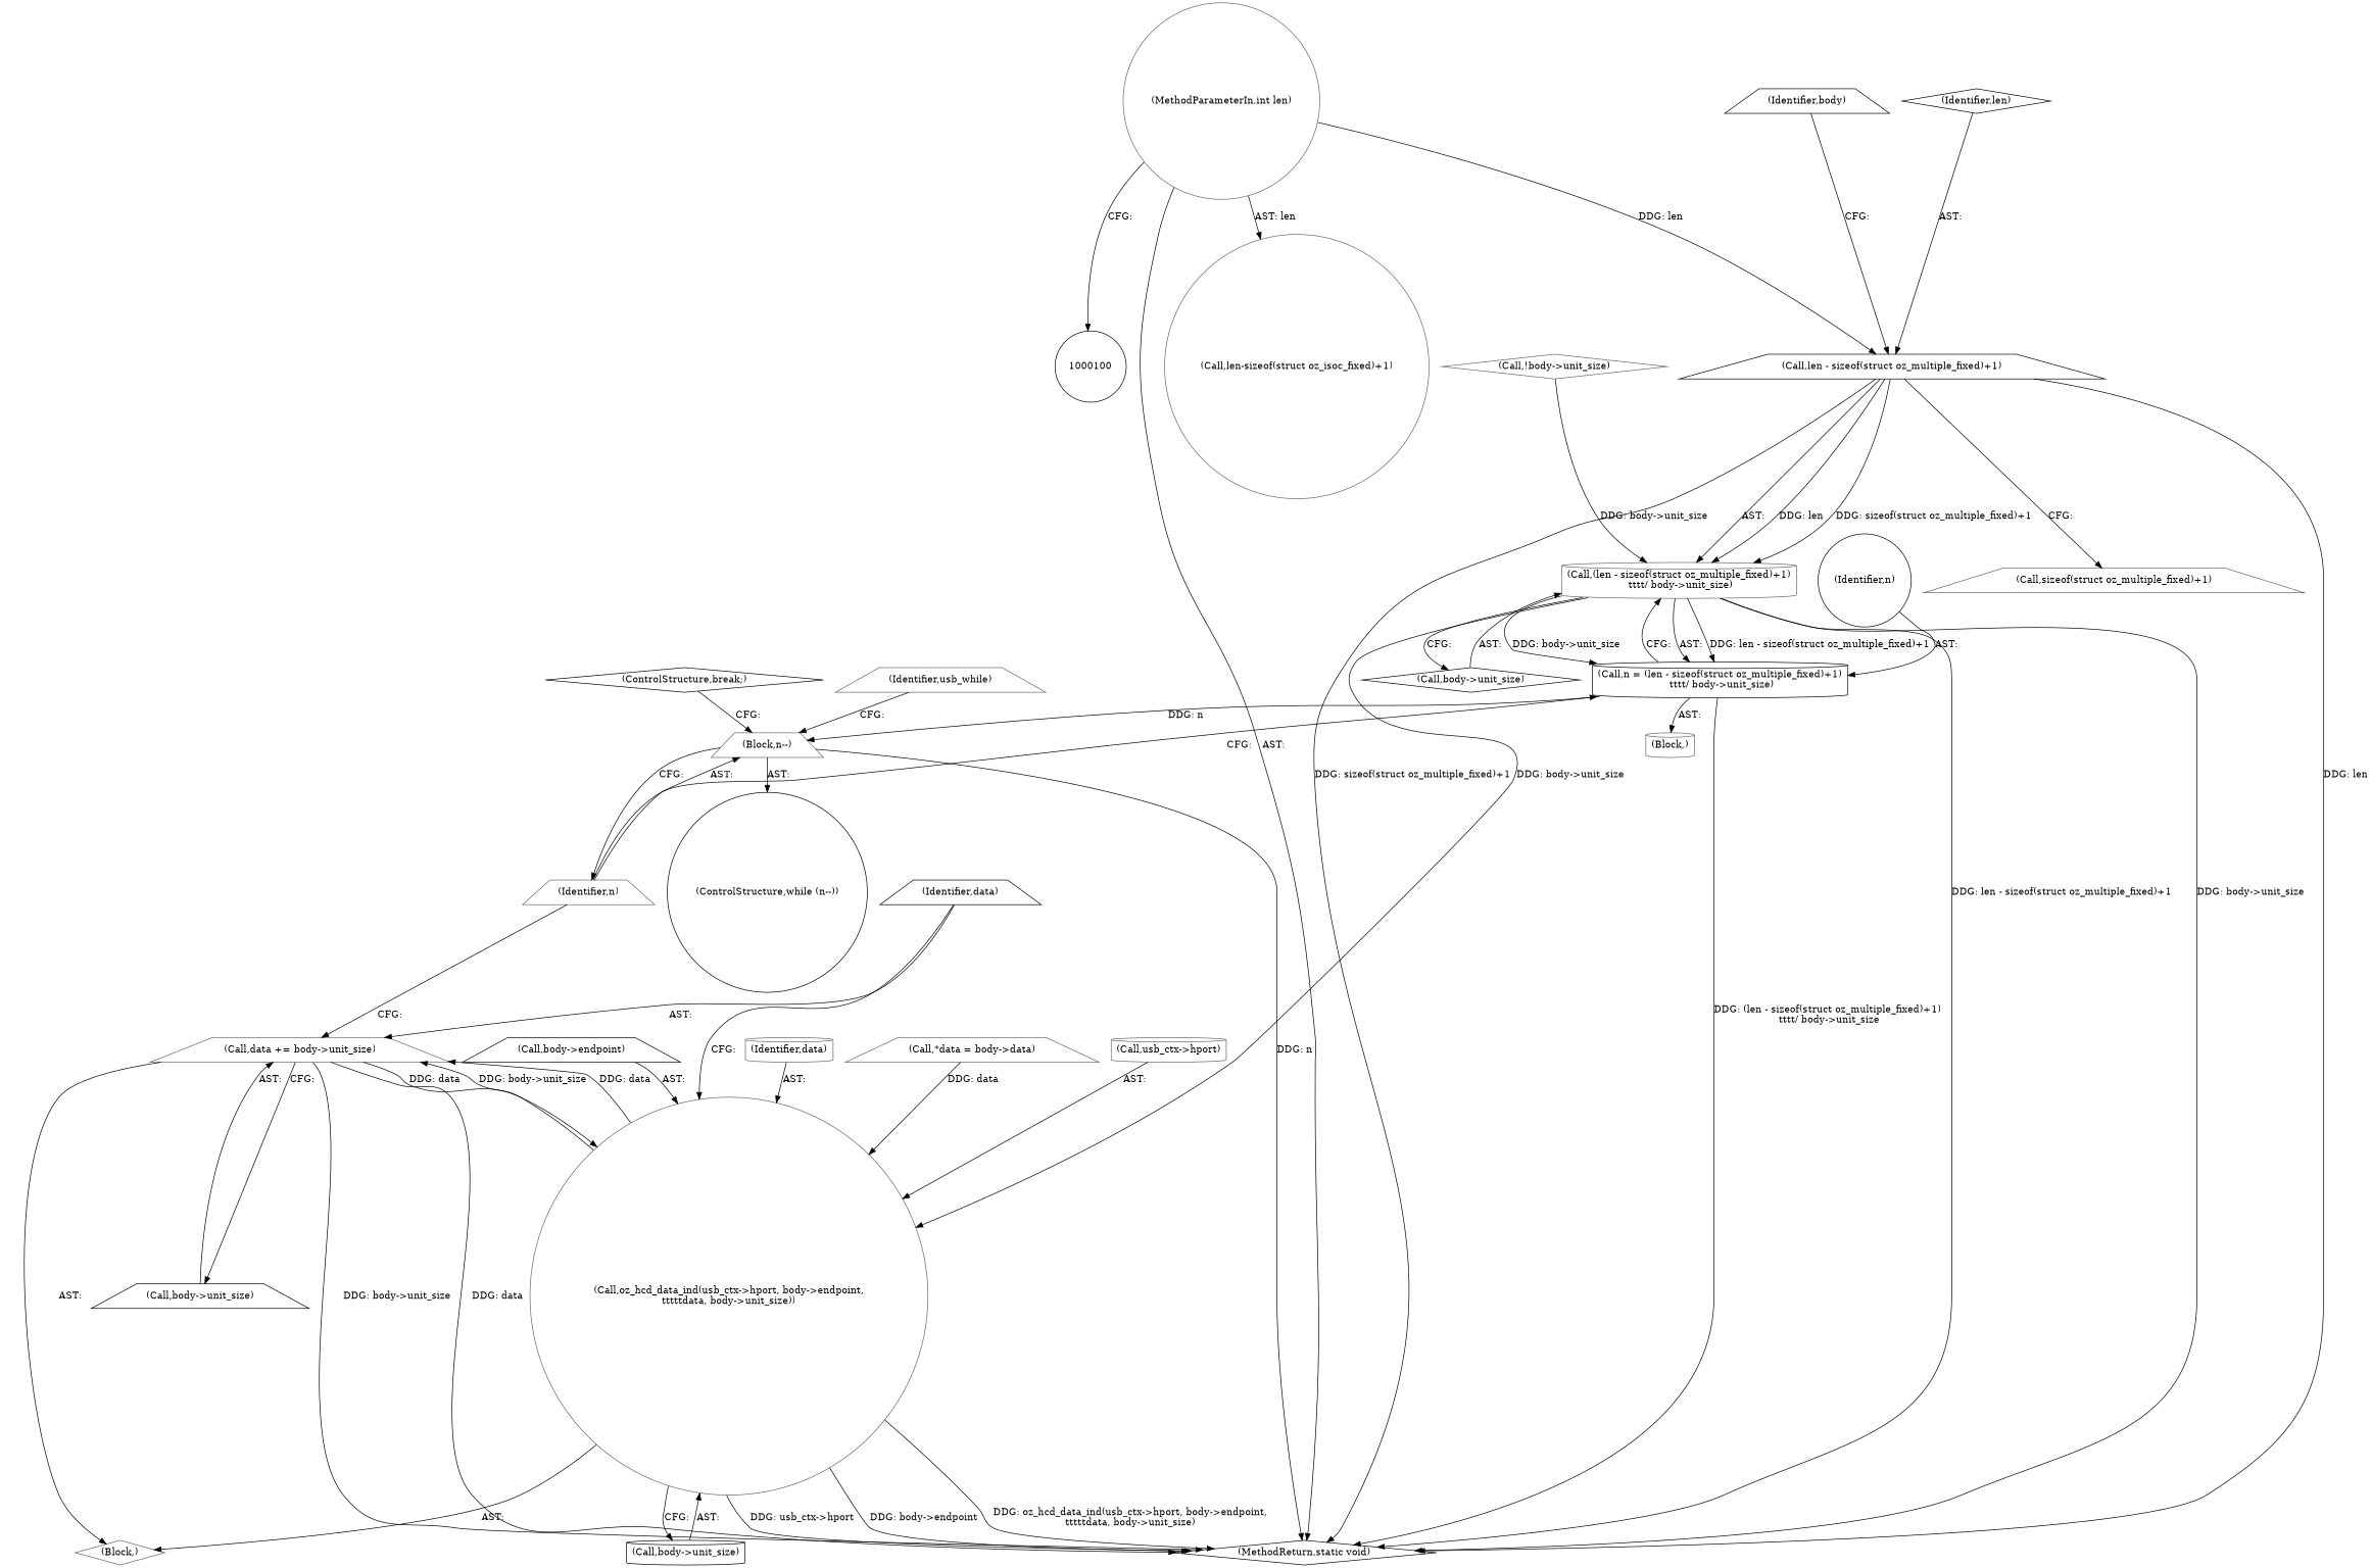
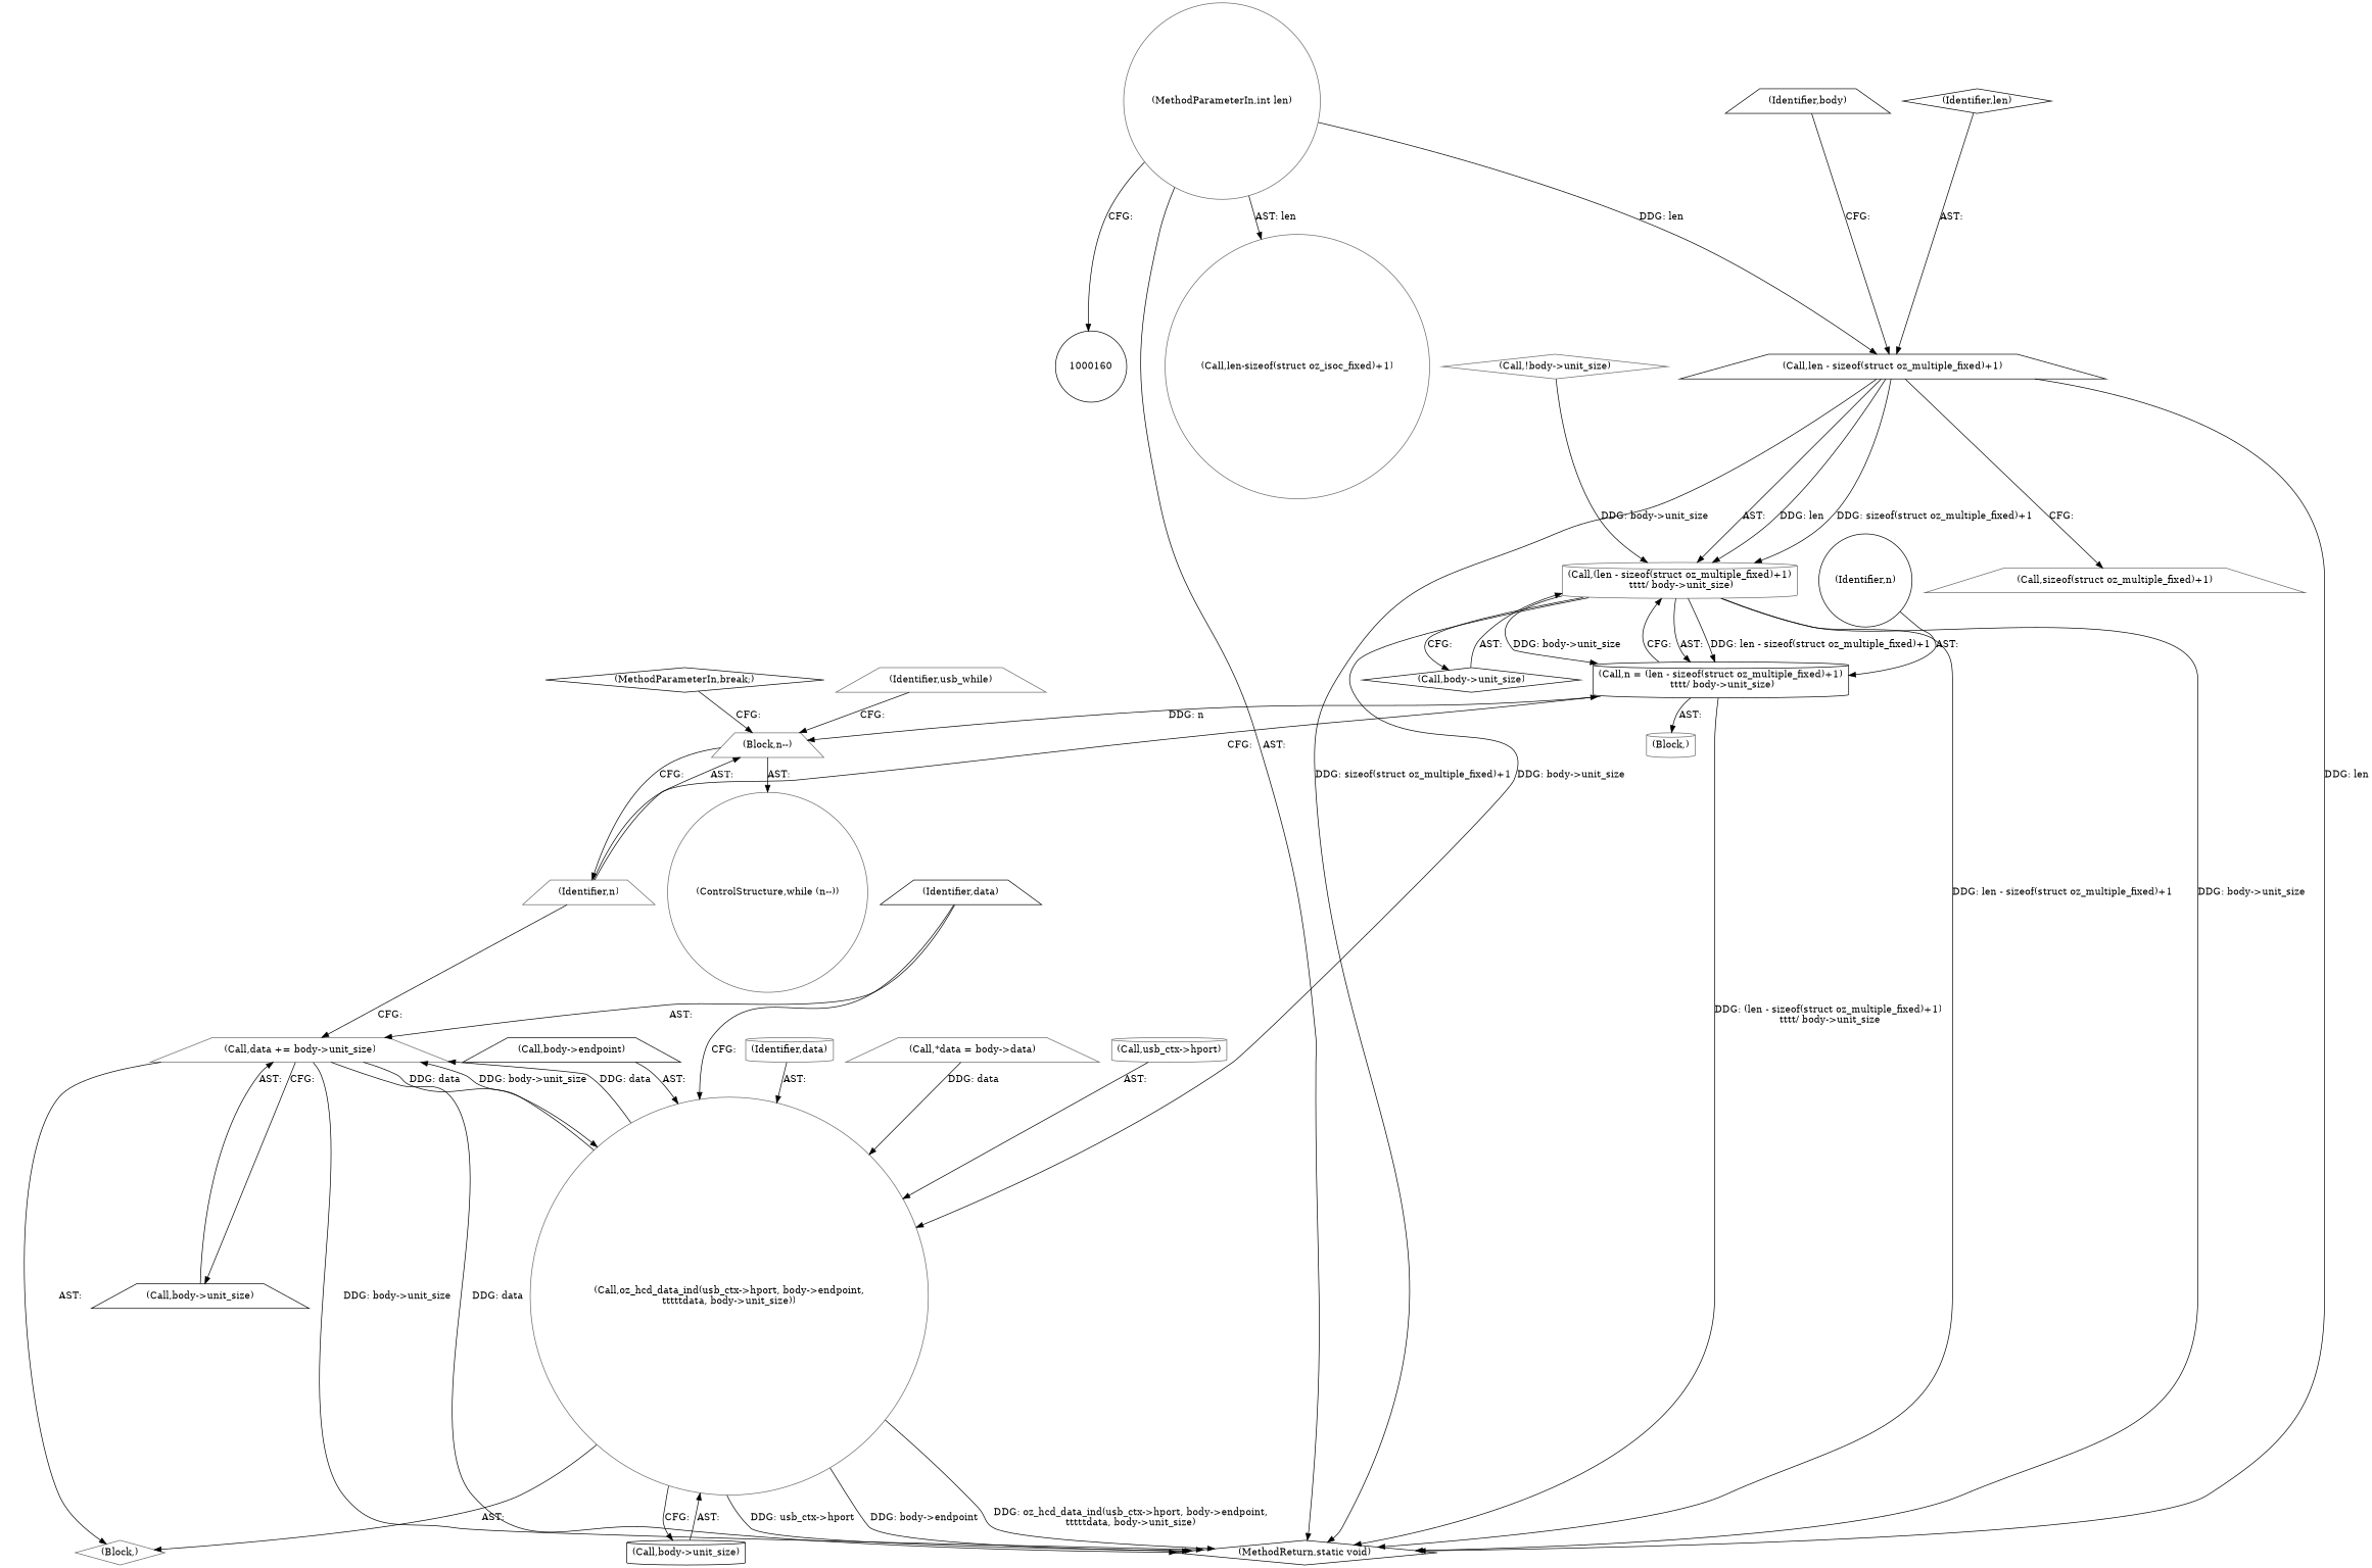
  digraph {
    node [color=gray40 shape=trapezium]
    n1 [color=black label="(Call,len - sizeof(struct oz_multiple_fixed)+1)"]
    n2 [label="(Call,(len - sizeof(struct oz_multiple_fixed)+1)\n \t\t\t\t/ body->unit_size)" shape=cylinder]
    n3 [color=black label="(MethodReturn,static void)" shape=diamond]
    n4 [label="(Call,sizeof(struct oz_multiple_fixed)+1)"]
    n5 [color=black label="(Call,n = (len - sizeof(struct oz_multiple_fixed)+1)\n \t\t\t\t/ body->unit_size)" shape=cylinder]
    n6 [label="(Call,oz_hcd_data_ind(usb_ctx->hport, body->endpoint,\n\t\t\t\t\tdata, body->unit_size))" shape=circle]
    n7 [color=black label="(Call,body->unit_size)" shape=diamond]
    n8 [label="(MethodParameterIn,int len)" shape=circle]
    n9 [label="(Call,len-sizeof(struct oz_isoc_fixed)+1)" shape=circle]
-   1000100 [color=black shape=circle]
+   1000100 [color=black shape=circle label=1000160]
    n11 [label="(Block,n--)"]
    n12 [label="(Block,)" shape=cylinder]
    n13 [label="(Call,data += body->unit_size)"]
    n14 [color=black label="(Call,body->unit_size)" shape=cylinder]
    n15 [label="(Block,)" shape=diamond]
    n16 [label="(Identifier,n)"]
-   n17 [color=black label="(ControlStructure,while (n--))" shape=circle]
+   n17 [label="(ControlStructure,while (n--))" shape=circle]
    n18 [color=black label="(Call,body->unit_size)"]
    n19 [color=black label="(Identifier,data)"]
    n20 [label="(Call,usb_ctx->hport)" shape=cylinder]
    n21 [color=black label="(Identifier,n)" shape=circle]
-   n22 [color=black label="(ControlStructure,break;)" shape=diamond]
+   n22 [color=black label="(MethodParameterIn,break;)" shape=diamond]
    n23 [label="(Identifier,usb_while)"]
    n24 [color=black label="(Identifier,body)"]
    n25 [color=black label="(Call,body->endpoint)"]
    n26 [label="(Identifier,data)" shape=cylinder]
    n27 [label="(Call,*data = body->data)"]
    n28 [color=black label="(Identifier,len)" shape=diamond]
    n29 [label="(Call,!body->unit_size)" shape=diamond]
    n1 -> n2 [label="AST: "]
    n1 -> n2 [label="DDG: len"]
    n1 -> n2 [label="DDG: sizeof(struct oz_multiple_fixed)+1"]
    n1 -> n3 [label="DDG: sizeof(struct oz_multiple_fixed)+1"]
    n1 -> n3 [label="DDG: len"]
    n1 -> n4 [label="CFG: "]
    n2 -> n3 [label="DDG: len - sizeof(struct oz_multiple_fixed)+1"]
    n2 -> n3 [label="DDG: body->unit_size"]
    n2 -> n5 [label="AST: "]
    n2 -> n5 [label="DDG: len - sizeof(struct oz_multiple_fixed)+1"]
    n2 -> n5 [label="DDG: body->unit_size"]
    n2 -> n6 [label="DDG: body->unit_size"]
    n2 -> n7 [label="CFG: "]
    n5 -> n2 [label="CFG: "]
    n5 -> n3 [label="DDG: (len - sizeof(struct oz_multiple_fixed)+1)\n \t\t\t\t/ body->unit_size"]
    n5 -> n11 [label="DDG: n"]
    n5 -> n12 [label="AST: "]
    n6 -> n3 [label="DDG: usb_ctx->hport"]
    n6 -> n3 [label="DDG: body->endpoint"]
    n6 -> n3 [label="DDG: oz_hcd_data_ind(usb_ctx->hport, body->endpoint,\n\t\t\t\t\tdata, body->unit_size)"]
    n6 -> n13 [label="DDG: body->unit_size"]
    n6 -> n13 [label="DDG: data"]
    n6 -> n14 [label="CFG: "]
    n6 -> n15 [label="AST: "]
    n7 -> n2 [label="AST: "]
    n8 -> n1 [label="DDG: len"]
    n8 -> n3 [label="AST: "]
    n8 -> n9 [label="AST: len"]
    n8 -> 1000100 [label="CFG: "]
-   n11 -> n3 [label="DDG: n"]
    n11 -> n16 [label="CFG: "]
    n11 -> n17 [label="AST: "]
    n13 -> n3 [label="DDG: body->unit_size"]
    n13 -> n3 [label="DDG: data"]
    n13 -> n6 [label="DDG: data"]
    n13 -> n15 [label="AST: "]
    n13 -> n18 [label="CFG: "]
    n14 -> n6 [label="AST: "]
    n16 -> n5 [label="CFG: "]
    n16 -> n11 [label="AST: "]
    n16 -> n13 [label="CFG: "]
    n18 -> n13 [label="AST: "]
    n19 -> n6 [label="CFG: "]
    n19 -> n13 [label="AST: "]
    n20 -> n6 [label="AST: "]
    n21 -> n5 [label="AST: "]
    n22 -> n11 [label="CFG: "]
    n23 -> n11 [label="CFG: "]
    n24 -> n1 [label="CFG: "]
    n25 -> n6 [label="AST: "]
    n26 -> n6 [label="AST: "]
    n27 -> n6 [label="DDG: data"]
    n28 -> n1 [label="AST: "]
    n29 -> n2 [label="DDG: body->unit_size"]
  }
